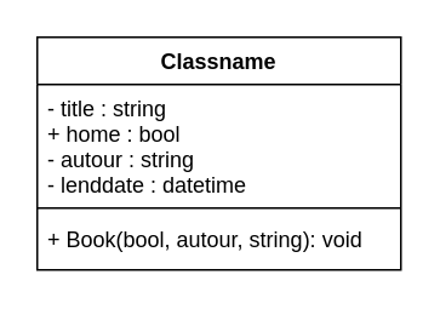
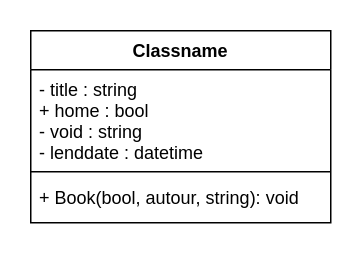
  <mxCell id="0" />
  <mxCell id="1" parent="0" />
  <mxCell id="2" value="Classname" style="swimlane;fontStyle=1;align=center;verticalAlign=top;childLayout=stackLayout;horizontal=1;startSize=26;horizontalStack=0;resizeParent=1;resizeParentMax=0;resizeLast=0;collapsible=1;marginBottom=0;" vertex="1" parent="1"><mxGeometry x="20" y="20" width="200" height="128" as="geometry" /></mxCell>
- <mxCell id="3" value="- title : string&#10;+ home : bool&#10;- autour : string&#10;- lenddate : datetime" style="text;strokeColor=none;fillColor=none;align=left;verticalAlign=top;spacingLeft=4;spacingRight=4;overflow=hidden;rotatable=0;points=[[0,0.5],[1,0.5]];portConstraint=eastwest;" vertex="1" parent="2"><mxGeometry y="26" width="200" height="64" as="geometry" /></mxCell>
+ <mxCell id="3" value="- title : string&#10;+ home : bool&#10;- void : string&#10;- lenddate : datetime" style="text;strokeColor=none;fillColor=none;align=left;verticalAlign=top;spacingLeft=4;spacingRight=4;overflow=hidden;rotatable=0;points=[[0,0.5],[1,0.5]];portConstraint=eastwest;" vertex="1" parent="2"><mxGeometry y="26" width="200" height="64" as="geometry" /></mxCell>
  <mxCell id="4" value="" style="line;strokeWidth=1;fillColor=none;align=left;verticalAlign=middle;spacingTop=-1;spacingLeft=3;spacingRight=3;rotatable=0;labelPosition=right;points=[];portConstraint=eastwest;" vertex="1" parent="2"><mxGeometry y="90" width="200" height="8" as="geometry" /></mxCell>
  <mxCell id="5" value="+ Book(bool, autour, string): void &#10;" style="text;strokeColor=none;fillColor=none;align=left;verticalAlign=top;spacingLeft=4;spacingRight=4;overflow=hidden;rotatable=0;points=[[0,0.5],[1,0.5]];portConstraint=eastwest;" vertex="1" parent="2"><mxGeometry y="98" width="200" height="30" as="geometry" /></mxCell>
